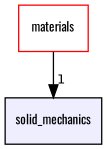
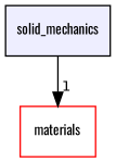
  digraph {
    compound=true
    fontname=Oswald
    node [fontname=Oswald fontsize=10 shape=box style=filled]
    n1 [fillcolor="#eeeeff" label=solid_mechanics pencolor=black]
    n2 [color=red fillcolor=white label=materials]
-   n2 -> n1 [headlabel=1 labeldistance=1.5 labelfontname=Helvetica labelfontsize=10 fontname=Oswald]
+   n1 -> n2 [headlabel=1 labeldistance=1.5 labelfontname=Helvetica labelfontsize=10 fontname=Oswald]
  }
